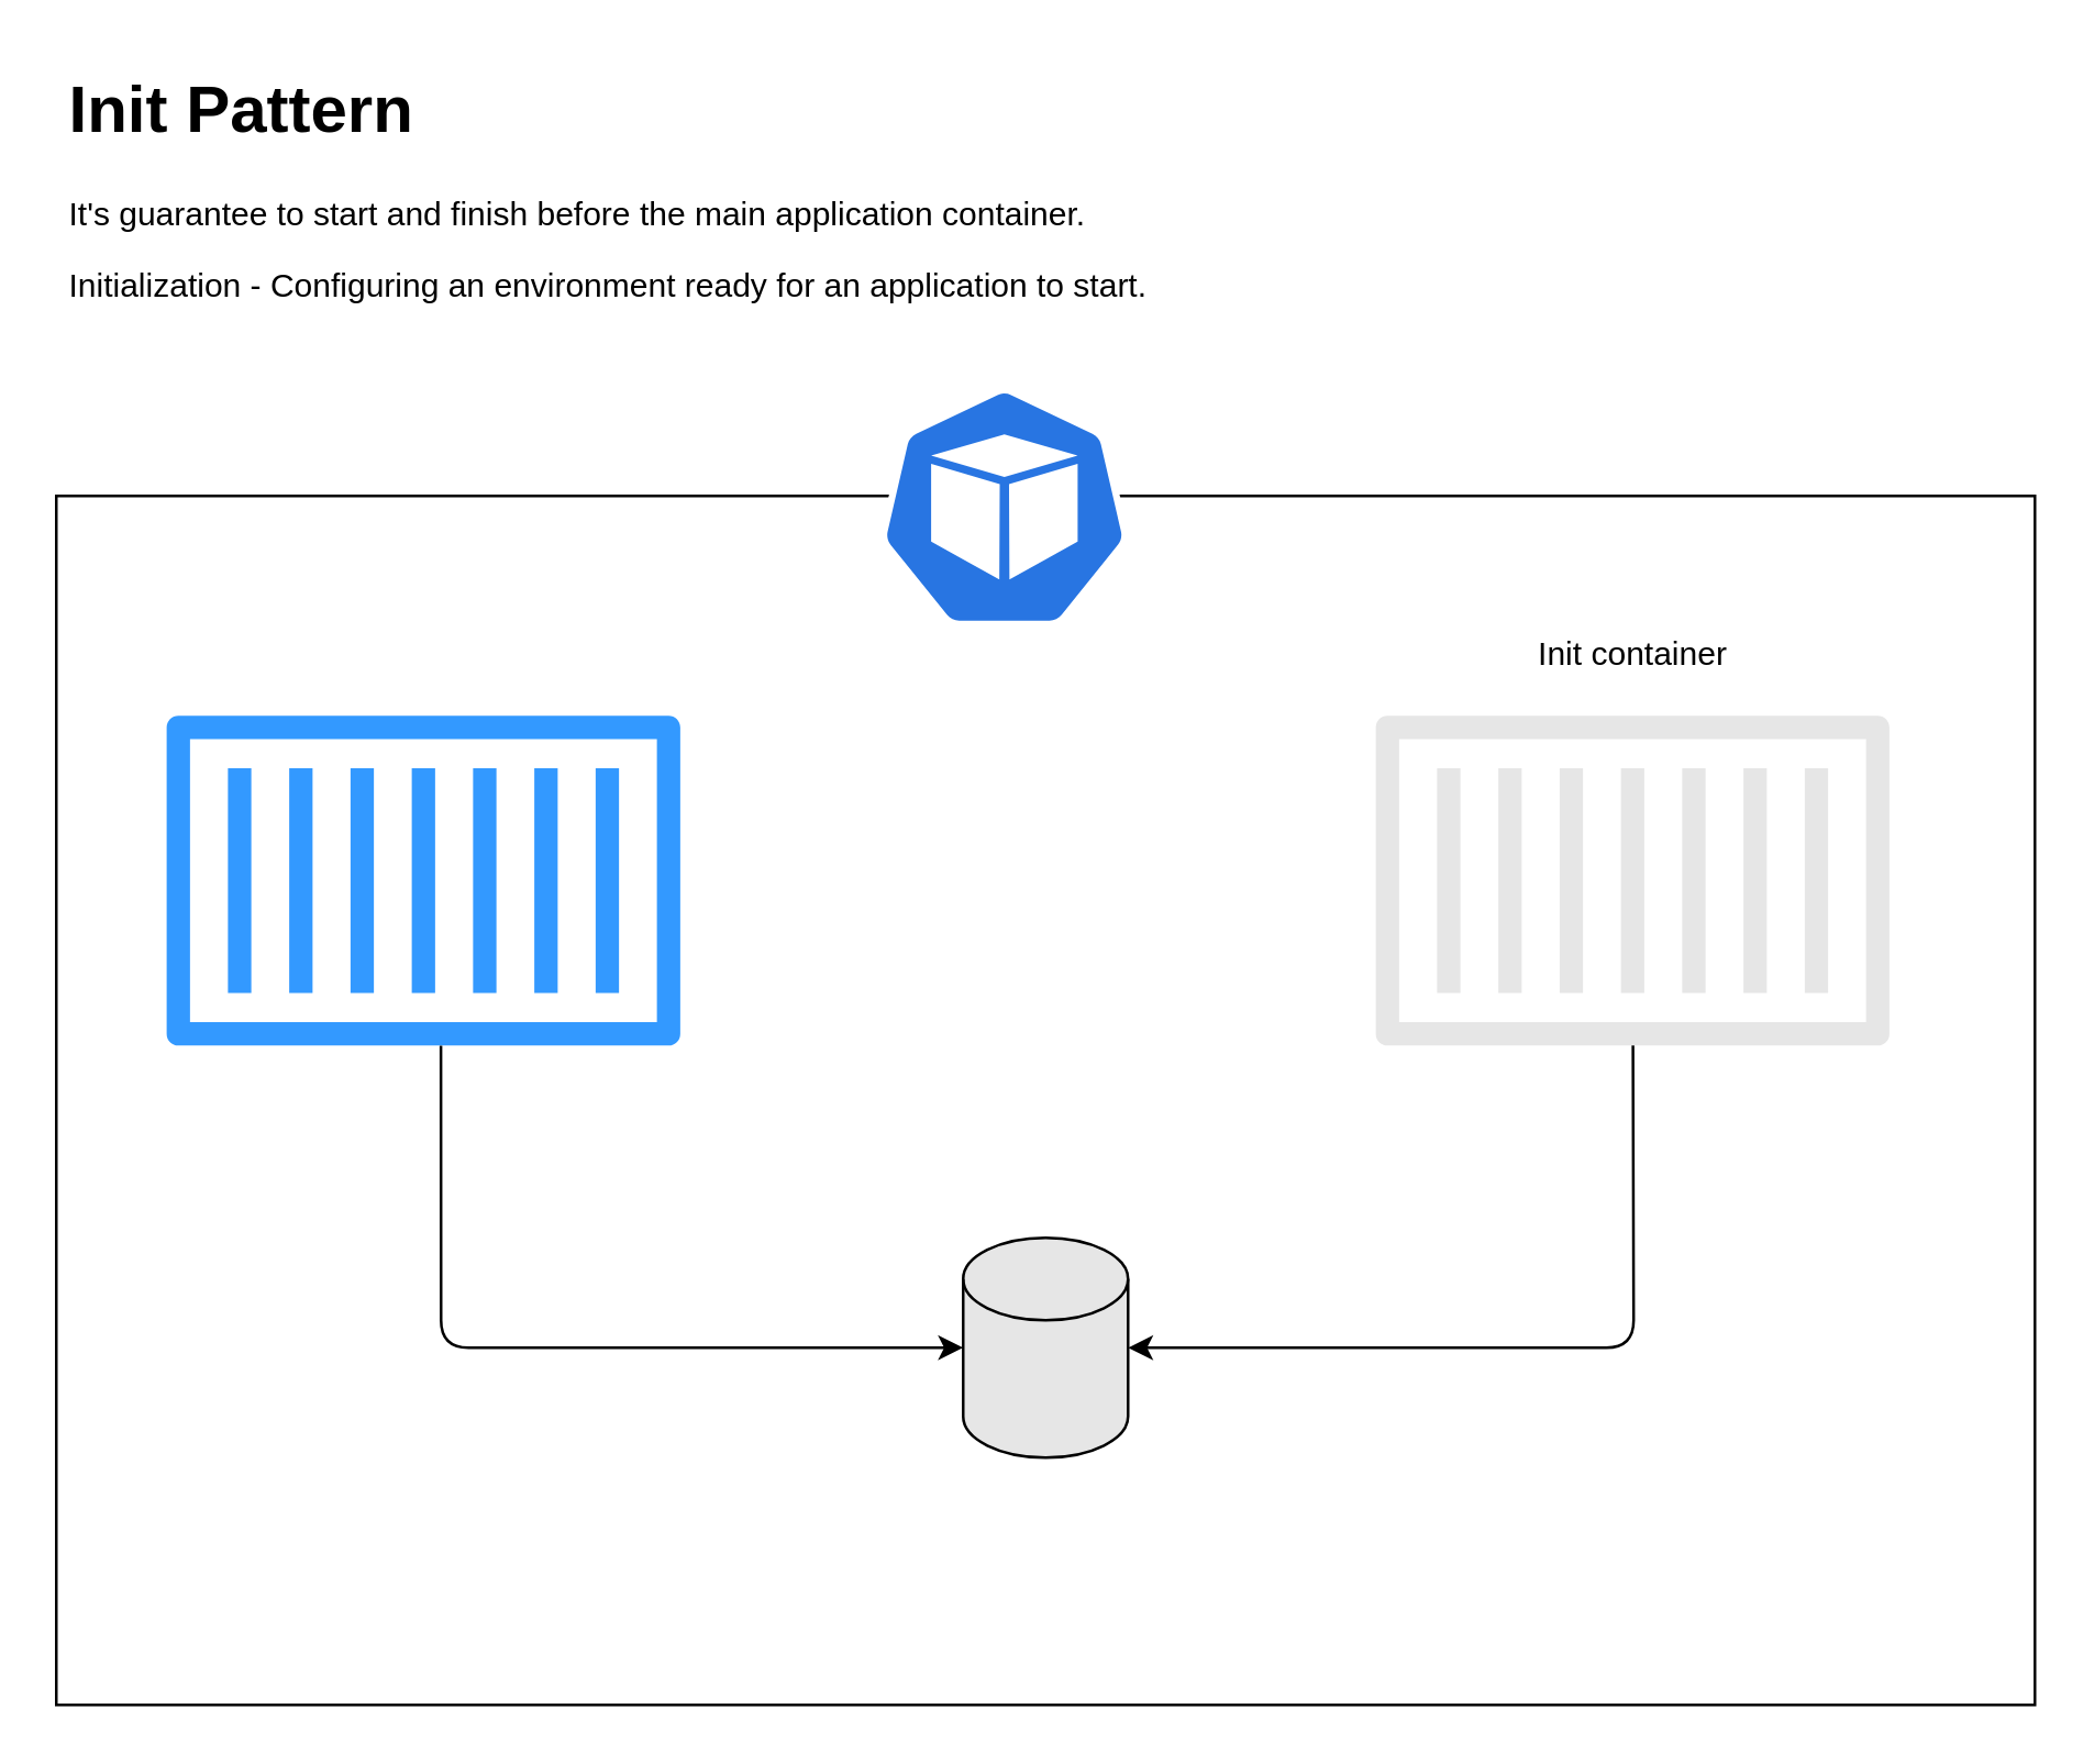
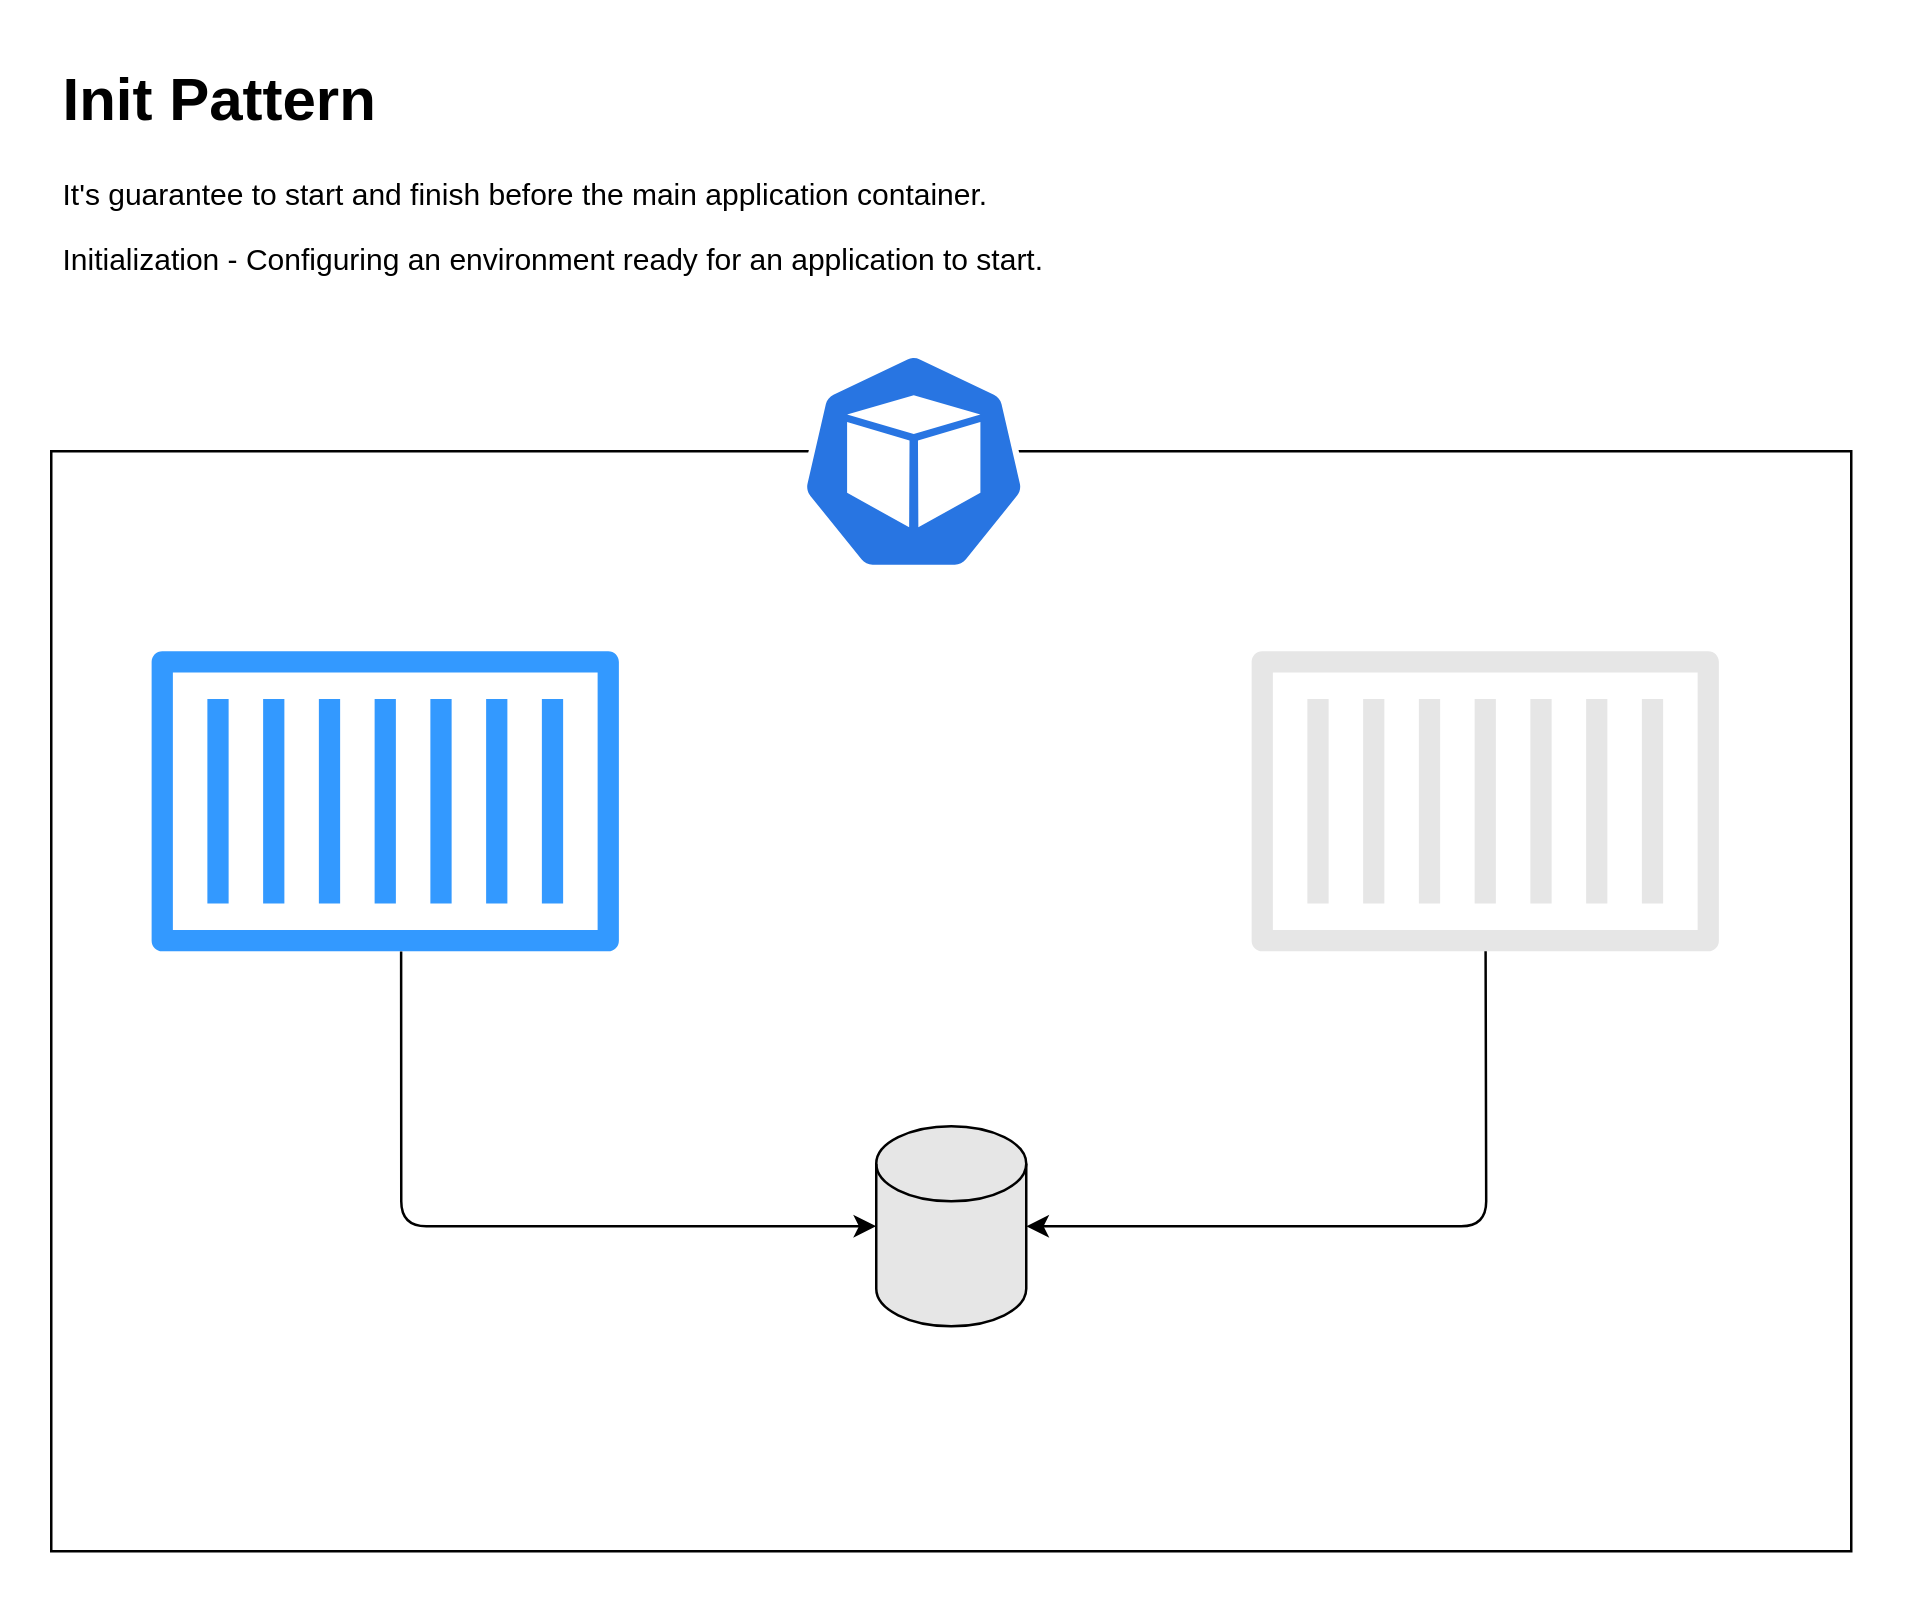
  <mxCell id="0" />
  <mxCell id="1" parent="0" />
  <mxCell id="2" value="" style="rounded=0;whiteSpace=wrap;html=1;fillColor=none;" vertex="1" parent="1"><mxGeometry x="20" y="180" width="720" height="440" as="geometry" /></mxCell>
  <mxCell id="3" value="&lt;h1&gt;Init Pattern&lt;/h1&gt;&lt;p&gt;It's guarantee to start and finish before the main application container.&amp;nbsp;&lt;/p&gt;Initialization - Configuring an environment ready for an application to start." style="text;html=1;strokeColor=none;fillColor=none;spacing=5;spacingTop=-20;whiteSpace=wrap;overflow=hidden;rounded=0;" vertex="1" parent="1"><mxGeometry x="20" y="20" width="690" height="120" as="geometry" /></mxCell>
  <mxCell id="4" value="" style="html=1;dashed=0;whitespace=wrap;fillColor=#2875E2;strokeColor=#ffffff;points=[[0.005,0.63,0],[0.1,0.2,0],[0.9,0.2,0],[0.5,0,0],[0.995,0.63,0],[0.72,0.99,0],[0.5,1,0],[0.28,0.99,0]];shape=mxgraph.kubernetes.icon;prIcon=pod" vertex="1" parent="1"><mxGeometry x="280" y="140" width="170" height="88" as="geometry" /></mxCell>
  <mxCell id="5" value="" style="outlineConnect=0;fontColor=#232F3E;gradientColor=none;strokeColor=none;dashed=0;verticalLabelPosition=bottom;verticalAlign=top;align=center;html=1;fontSize=12;fontStyle=0;aspect=fixed;pointerEvents=1;shape=mxgraph.aws4.container_1;fillColor=#E6E6E6;" vertex="1" parent="1"><mxGeometry x="500" y="260" width="187.2" height="120" as="geometry" /></mxCell>
  <mxCell id="6" value="" style="outlineConnect=0;fontColor=#232F3E;gradientColor=none;strokeColor=none;dashed=0;verticalLabelPosition=bottom;verticalAlign=top;align=center;html=1;fontSize=12;fontStyle=0;aspect=fixed;pointerEvents=1;shape=mxgraph.aws4.container_1;fillColor=#3399FF;" vertex="1" parent="1"><mxGeometry x="60" y="260" width="187.2" height="120" as="geometry" /></mxCell>
- <mxCell id="7" value="Init container" style="text;html=1;strokeColor=none;fillColor=none;align=center;verticalAlign=middle;whiteSpace=wrap;rounded=0;" vertex="1" parent="1"><mxGeometry x="543.6" y="228" width="100" height="20" as="geometry" /></mxCell>
  <mxCell id="8" value="" style="shape=cylinder3;whiteSpace=wrap;html=1;boundedLbl=1;backgroundOutline=1;size=15;fillColor=#E6E6E6;" vertex="1" parent="1"><mxGeometry x="350" y="450" width="60" height="80" as="geometry" /></mxCell>
  <mxCell id="9" value="" style="endArrow=classic;html=1;entryX=1;entryY=0.5;entryDx=0;entryDy=0;entryPerimeter=0;" edge="1" parent="1" source="5" target="8"><mxGeometry width="50" height="50" relative="1" as="geometry"><mxPoint x="340" y="380" as="sourcePoint" /><mxPoint x="390" y="330" as="targetPoint" /><Array as="points"><mxPoint x="594" y="490" /></Array></mxGeometry></mxCell>
  <mxCell id="10" value="" style="endArrow=classic;html=1;entryX=0;entryY=0.5;entryDx=0;entryDy=0;entryPerimeter=0;exitX=0.534;exitY=1.001;exitDx=0;exitDy=0;exitPerimeter=0;" edge="1" parent="1" source="6" target="8"><mxGeometry width="50" height="50" relative="1" as="geometry"><mxPoint x="340" y="370" as="sourcePoint" /><mxPoint x="390" y="320" as="targetPoint" /><Array as="points"><mxPoint x="160" y="490" /></Array></mxGeometry></mxCell>
